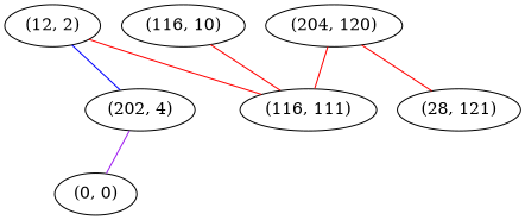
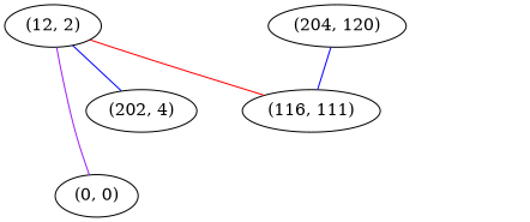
  graph {
    edge [color=red weight=1]
    "(12, 2)"
    "(0, 0)"
    "(202, 4)"
    "(116, 111)"
-   "(116, 10)"
    "(204, 120)"
-   "(28, 121)"
-   "(202, 4)" -- "(0, 0)" [color=purple weight=4]
+   "(12, 2)" -- "(0, 0)" [color=purple weight=4]
    "(12, 2)" -- "(202, 4)" [color=blue]
    "(12, 2)" -- "(116, 111)"
-   "(116, 10)" -- "(116, 111)"
-   "(204, 120)" -- "(116, 111)" [weight=3]
-   "(204, 120)" -- "(28, 121)"
+   "(204, 120)" -- "(116, 111)" [color=blue weight=3]
  }
